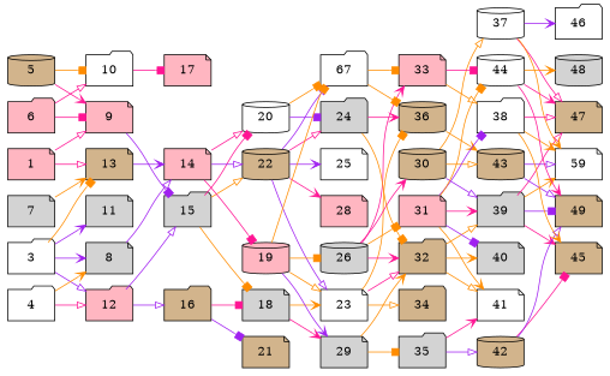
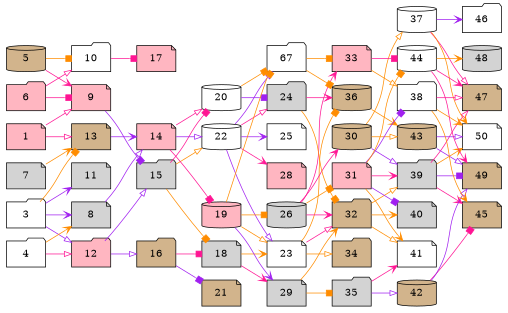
  digraph {
    rankdir=LR
    node [alpha=0.01 fillcolor=tan shape=note style=filled]
    edge [arrowhead=onormal color=darkorange]
    1 [alpha=0.15 expect_size=14834688 fillcolor=lightpink]
    9 [expect_size=20251648 fillcolor=lightpink]
    13 [alpha=0.07 expect_size=29586432]
    15 [alpha=0.13 expect_size=6057984 fillcolor=lightgrey shape=folder]
    14 [alpha=0.06 expect_size=32237568 fillcolor=lightpink]
    20 [expect_size=10059776 fillcolor=white shape=cylinder]
-   22 [alpha=0.15 expect_size=28886016 shape=cylinder]
+   22 [alpha=0.15 expect_size=28886016 fillcolor=white shape=cylinder]
    18 [alpha=0.11 expect_size=14051328 fillcolor=lightgrey]
    19 [alpha=0.09 expect_size=7276544 fillcolor=lightpink shape=cylinder]
    8 [alpha=0.17 expect_size=5912576 fillcolor=lightgrey]
    11 [alpha=0.09 expect_size=47659008 fillcolor=lightgrey]
    12 [alpha=0.05 expect_size=35554304 fillcolor=lightpink shape=folder]
    16 [alpha=0.02 expect_size=8915968 shape=folder]
    21 [alpha=0.18 expect_size=6816768]
    3 [expect_size=43854848 fillcolor=white shape=folder]
    4 [alpha=0.09 expect_size=25251840 fillcolor=white shape=folder]
    5 [expect_size=6846464 shape=cylinder]
    10 [alpha=0.19 expect_size=52333568 fillcolor=white shape=folder]
    17 [alpha=0.13 expect_size=50508800 fillcolor=lightpink]
    6 [alpha=0.18 expect_size=50186240 fillcolor=lightpink shape=folder]
    7 [alpha=0.05 expect_size=16171008 fillcolor=lightgrey]
    23 [alpha=0.10 expect_size=39768064 fillcolor=white]
    29 [alpha=0.06 expect_size=22838272 fillcolor=lightgrey]
    26 [alpha=0.18 expect_size=7984128 fillcolor=lightgrey shape=cylinder]
    n25 [alpha=0.05 expect_size=12277760 fillcolor=white label=67 shape=folder]
    24 [alpha=0.12 expect_size=9554944 fillcolor=lightgrey shape=folder]
    25 [alpha=0.16 expect_size=24331264 fillcolor=white]
    28 [alpha=0.12 expect_size=43738112 fillcolor=lightpink]
    32 [alpha=0.15 expect_size=41465856 shape=folder]
    34 [alpha=0.16 expect_size=6162432 shape=folder]
    36 [alpha=0.11 expect_size=24430592 shape=cylinder]
    35 [alpha=0.03 expect_size=34989056 fillcolor=lightgrey shape=folder]
    30 [alpha=0.19 expect_size=43962368 shape=cylinder]
    31 [alpha=0.11 expect_size=46973952 fillcolor=lightpink]
    33 [alpha=0.10 expect_size=30720000 fillcolor=lightpink]
    39 [expect_size=12378112 fillcolor=lightgrey shape=folder]
    40 [alpha=0.15 expect_size=26003456 fillcolor=lightgrey]
    41 [alpha=0.10 expect_size=24516608 fillcolor=white]
    43 [alpha=0.13 expect_size=39392256 shape=cylinder]
    42 [alpha=0.14 expect_size=50331648 shape=cylinder]
    37 [alpha=0.18 expect_size=19430400 fillcolor=white shape=cylinder]
    38 [alpha=0.09 expect_size=30918656 fillcolor=white shape=folder]
    44 [alpha=0.14 expect_size=16039936 fillcolor=white shape=cylinder]
    47 [alpha=0.07 expect_size=39597056]
-   50 [alpha=0.07 expect_size=12136448 fillcolor=white label=59]
+   50 [alpha=0.07 expect_size=12136448 fillcolor=white]
    45 [alpha=0.04 expect_size=7270400]
    49 [alpha=0.14 expect_size=9702400]
    46 [alpha=0.14 expect_size=13897728 fillcolor=white shape=folder]
    48 [alpha=0.17 expect_size=35262464 fillcolor=lightgrey shape=cylinder]
    1 -> 9 [color=deeppink]
    1 -> 13 [color=deeppink]
    9 -> 15 [arrowhead=box color=purple]
    13 -> 14 [arrowhead=vee color=purple]
    15 -> 20 [arrowhead=box color=deeppink]
    15 -> 22
    15 -> 18 [arrowhead=box]
    14 -> 20 [color=deeppink]
    14 -> 22 [color=purple]
    14 -> 19 [arrowhead=box color=deeppink]
    20 -> n25 [arrowhead=box]
    20 -> 24 [arrowhead=box color=purple]
    22 -> 23 [color=purple]
    22 -> n25 [color=purple]
    22 -> 24 [color=deeppink]
    22 -> 25 [arrowhead=vee color=purple]
    22 -> 28 [arrowhead=vee color=deeppink]
    18 -> 23 [arrowhead=vee]
    18 -> 29 [arrowhead=vee color=deeppink]
    19 -> 23
    19 -> 29 [arrowhead=vee color=purple]
    19 -> 26 [arrowhead=box]
    19 -> n25 [arrowhead=box]
    8 -> 14 [color=purple]
    12 -> 15 [color=purple]
    12 -> 16 [color=purple]
    16 -> 18 [arrowhead=box color=deeppink]
    16 -> 21 [arrowhead=box color=purple]
    3 -> 13 [arrowhead=box]
    3 -> 8 [arrowhead=vee color=purple]
    3 -> 11 [arrowhead=vee color=purple]
    3 -> 12 [color=purple]
    4 -> 8 [arrowhead=vee]
    4 -> 12 [color=deeppink]
    5 -> 9 [arrowhead=vee color=deeppink]
    5 -> 10 [arrowhead=box]
    10 -> 17 [arrowhead=box color=deeppink]
    6 -> 9 [arrowhead=box color=deeppink]
    6 -> 10 [color=deeppink]
    7 -> 13 [arrowhead=vee]
    23 -> 32 [color=deeppink]
    23 -> 34
    23 -> 36 [arrowhead=box]
    29 -> 32 [arrowhead=vee]
    29 -> 35 [arrowhead=box]
    26 -> 32 [arrowhead=vee color=deeppink]
    26 -> 30 [arrowhead=vee color=deeppink]
    26 -> 31 [arrowhead=box]
    26 -> 33 [arrowhead=vee color=deeppink]
    n25 -> 36 [arrowhead=box]
    n25 -> 33 [arrowhead=box]
    24 -> 32 [arrowhead=box]
    24 -> 36 [arrowhead=vee color=deeppink]
    32 -> 39
    32 -> 40 [arrowhead=vee]
    32 -> 41
    36 -> 43 [arrowhead=vee]
    35 -> 41 [arrowhead=vee color=deeppink]
    35 -> 42 [color=purple]
    30 -> 39 [color=purple]
    30 -> 43
    30 -> 37
    31 -> 39 [arrowhead=vee color=deeppink]
    31 -> 40 [arrowhead=box color=purple]
    31 -> 41 [arrowhead=vee]
    31 -> 38 [arrowhead=box color=purple]
    31 -> 44 [arrowhead=box]
    33 -> 38
    33 -> 44 [arrowhead=box color=deeppink]
    39 -> 47 [color=deeppink]
    39 -> 50 [arrowhead=vee]
    39 -> 45 [arrowhead=vee color=deeppink]
    39 -> 49 [arrowhead=box color=purple]
    43 -> 50 [color=purple]
    43 -> 49 [color=purple]
    42 -> 45 [arrowhead=box color=deeppink]
    42 -> 49 [color=purple]
    37 -> 47 [color=deeppink]
    37 -> 50 [arrowhead=vee]
    37 -> 46 [arrowhead=vee color=purple]
    38 -> 47 [color=deeppink]
    38 -> 50 [arrowhead=vee]
    38 -> 45 [arrowhead=vee]
    44 -> 47 [arrowhead=vee color=deeppink]
    44 -> 49 [arrowhead=vee color=deeppink]
    44 -> 48 [arrowhead=vee]
  }
